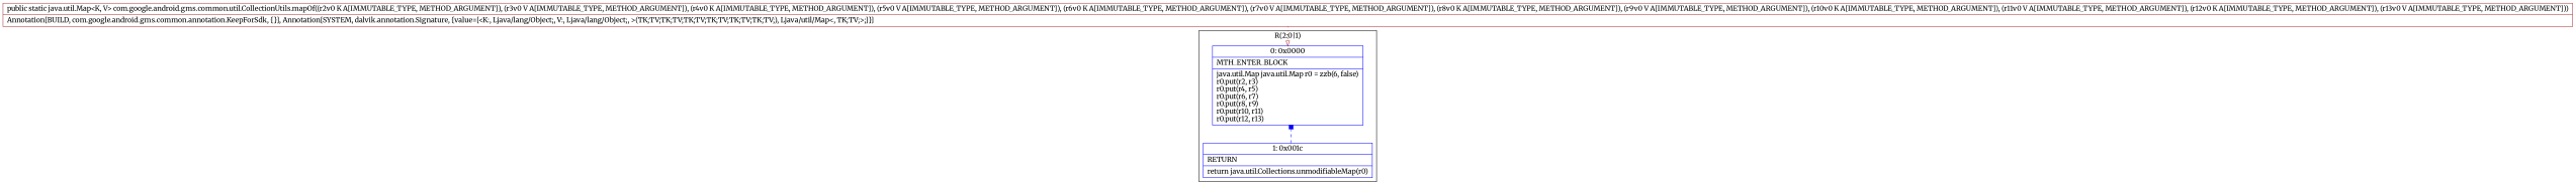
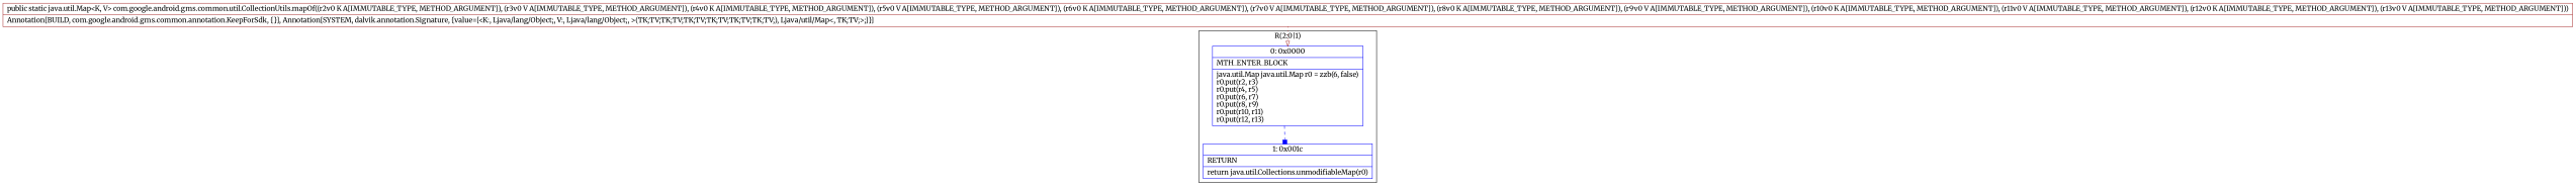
  digraph {
    fontname=Merriweather
    node [color=blue shape=record fontname=Merriweather]
    edge [fontname=Merriweather]
    n1 [label="{0\:\ 0x0000|MTH_ENTER_BLOCK\l|java.util.Map java.util.Map r0 = zzb(6, false)\lr0.put(r2, r3)\lr0.put(r4, r5)\lr0.put(r6, r7)\lr0.put(r8, r9)\lr0.put(r10, r11)\lr0.put(r12, r13)\l}"]
    n2 [label="{1\:\ 0x001c|RETURN\l|return java.util.Collections.unmodifiableMap(r0)\l}"]
    n3 [label="{public static java.util.Map\<K, V\> com.google.android.gms.common.util.CollectionUtils.mapOf((r2v0 K A[IMMUTABLE_TYPE, METHOD_ARGUMENT]), (r3v0 V A[IMMUTABLE_TYPE, METHOD_ARGUMENT]), (r4v0 K A[IMMUTABLE_TYPE, METHOD_ARGUMENT]), (r5v0 V A[IMMUTABLE_TYPE, METHOD_ARGUMENT]), (r6v0 K A[IMMUTABLE_TYPE, METHOD_ARGUMENT]), (r7v0 V A[IMMUTABLE_TYPE, METHOD_ARGUMENT]), (r8v0 K A[IMMUTABLE_TYPE, METHOD_ARGUMENT]), (r9v0 V A[IMMUTABLE_TYPE, METHOD_ARGUMENT]), (r10v0 K A[IMMUTABLE_TYPE, METHOD_ARGUMENT]), (r11v0 V A[IMMUTABLE_TYPE, METHOD_ARGUMENT]), (r12v0 K A[IMMUTABLE_TYPE, METHOD_ARGUMENT]), (r13v0 V A[IMMUTABLE_TYPE, METHOD_ARGUMENT]))  | Annotation[BUILD, com.google.android.gms.common.annotation.KeepForSdk, \{\}], Annotation[SYSTEM, dalvik.annotation.Signature, \{value=[\<K:, Ljava\/lang\/Object;, V:, Ljava\/lang\/Object;, \>(TK;TV;TK;TV;TK;TV;TK;TV;TK;TV;TK;TV;), Ljava\/util\/Map\<, TK;TV;\>;]\}]\l}" color=brown]
    subgraph cluster_1 {
      label="R(2:0|1)"
      n1
      n2
    }
-   n2 -> n1 [color=blue style=dashed arrowhead=box]
+   n1 -> n2 [color=blue style=dashed arrowhead=box]
    n3 -> n1 [color=brown style=dotted arrowhead=onormal]
  }
